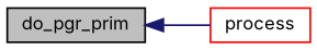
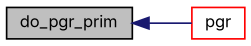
  digraph {
    rankdir=LR
    fontname=Inter
    node [fontname=Inter fontsize=10 shape=record style=filled]
    n1 [color=black fillcolor=grey75 fontcolor=black height=0.2 label=do_pgr_prim width=0.4]
-   n2 [color=red fillcolor=white height=0.2 label=process width=0.4]
+   n2 [color=red fillcolor=white height=0.2 label=pgr width=0.4]
    n1 -> n2 [color=midnightblue dir=back fontname=Inter fontsize=10 labelfontname=Helvetica labelfontsize=10 style=solid]
  }
